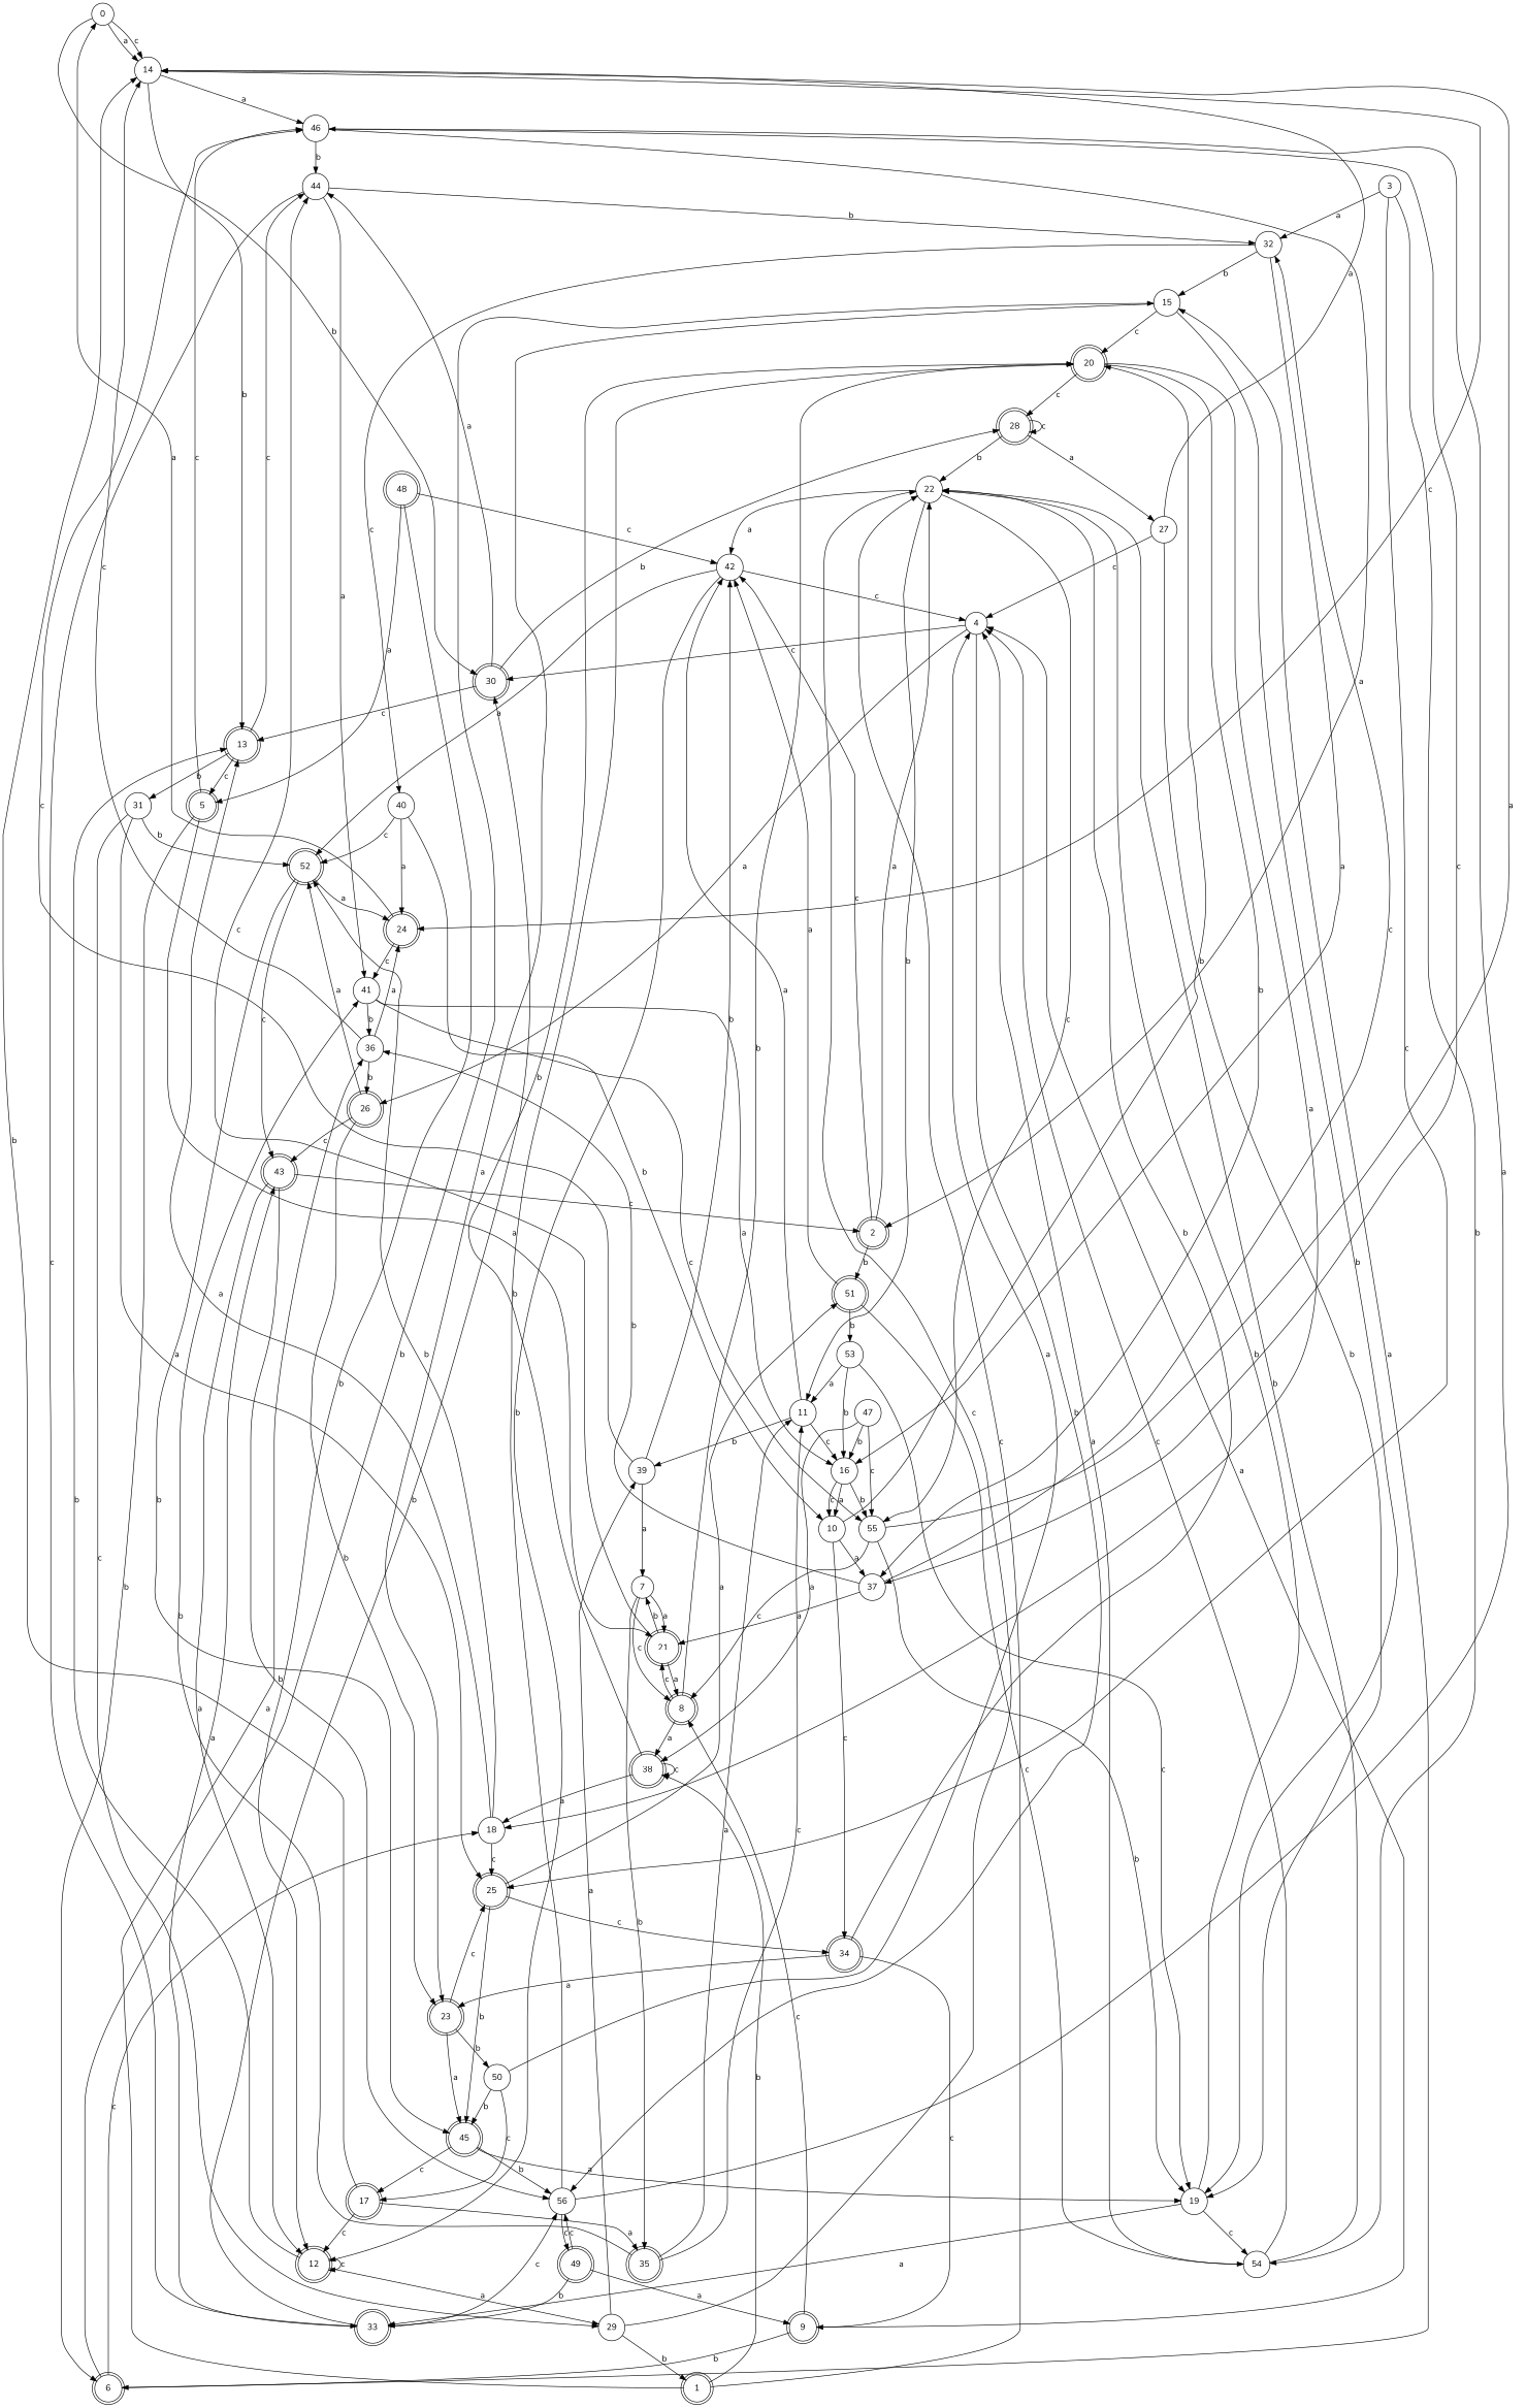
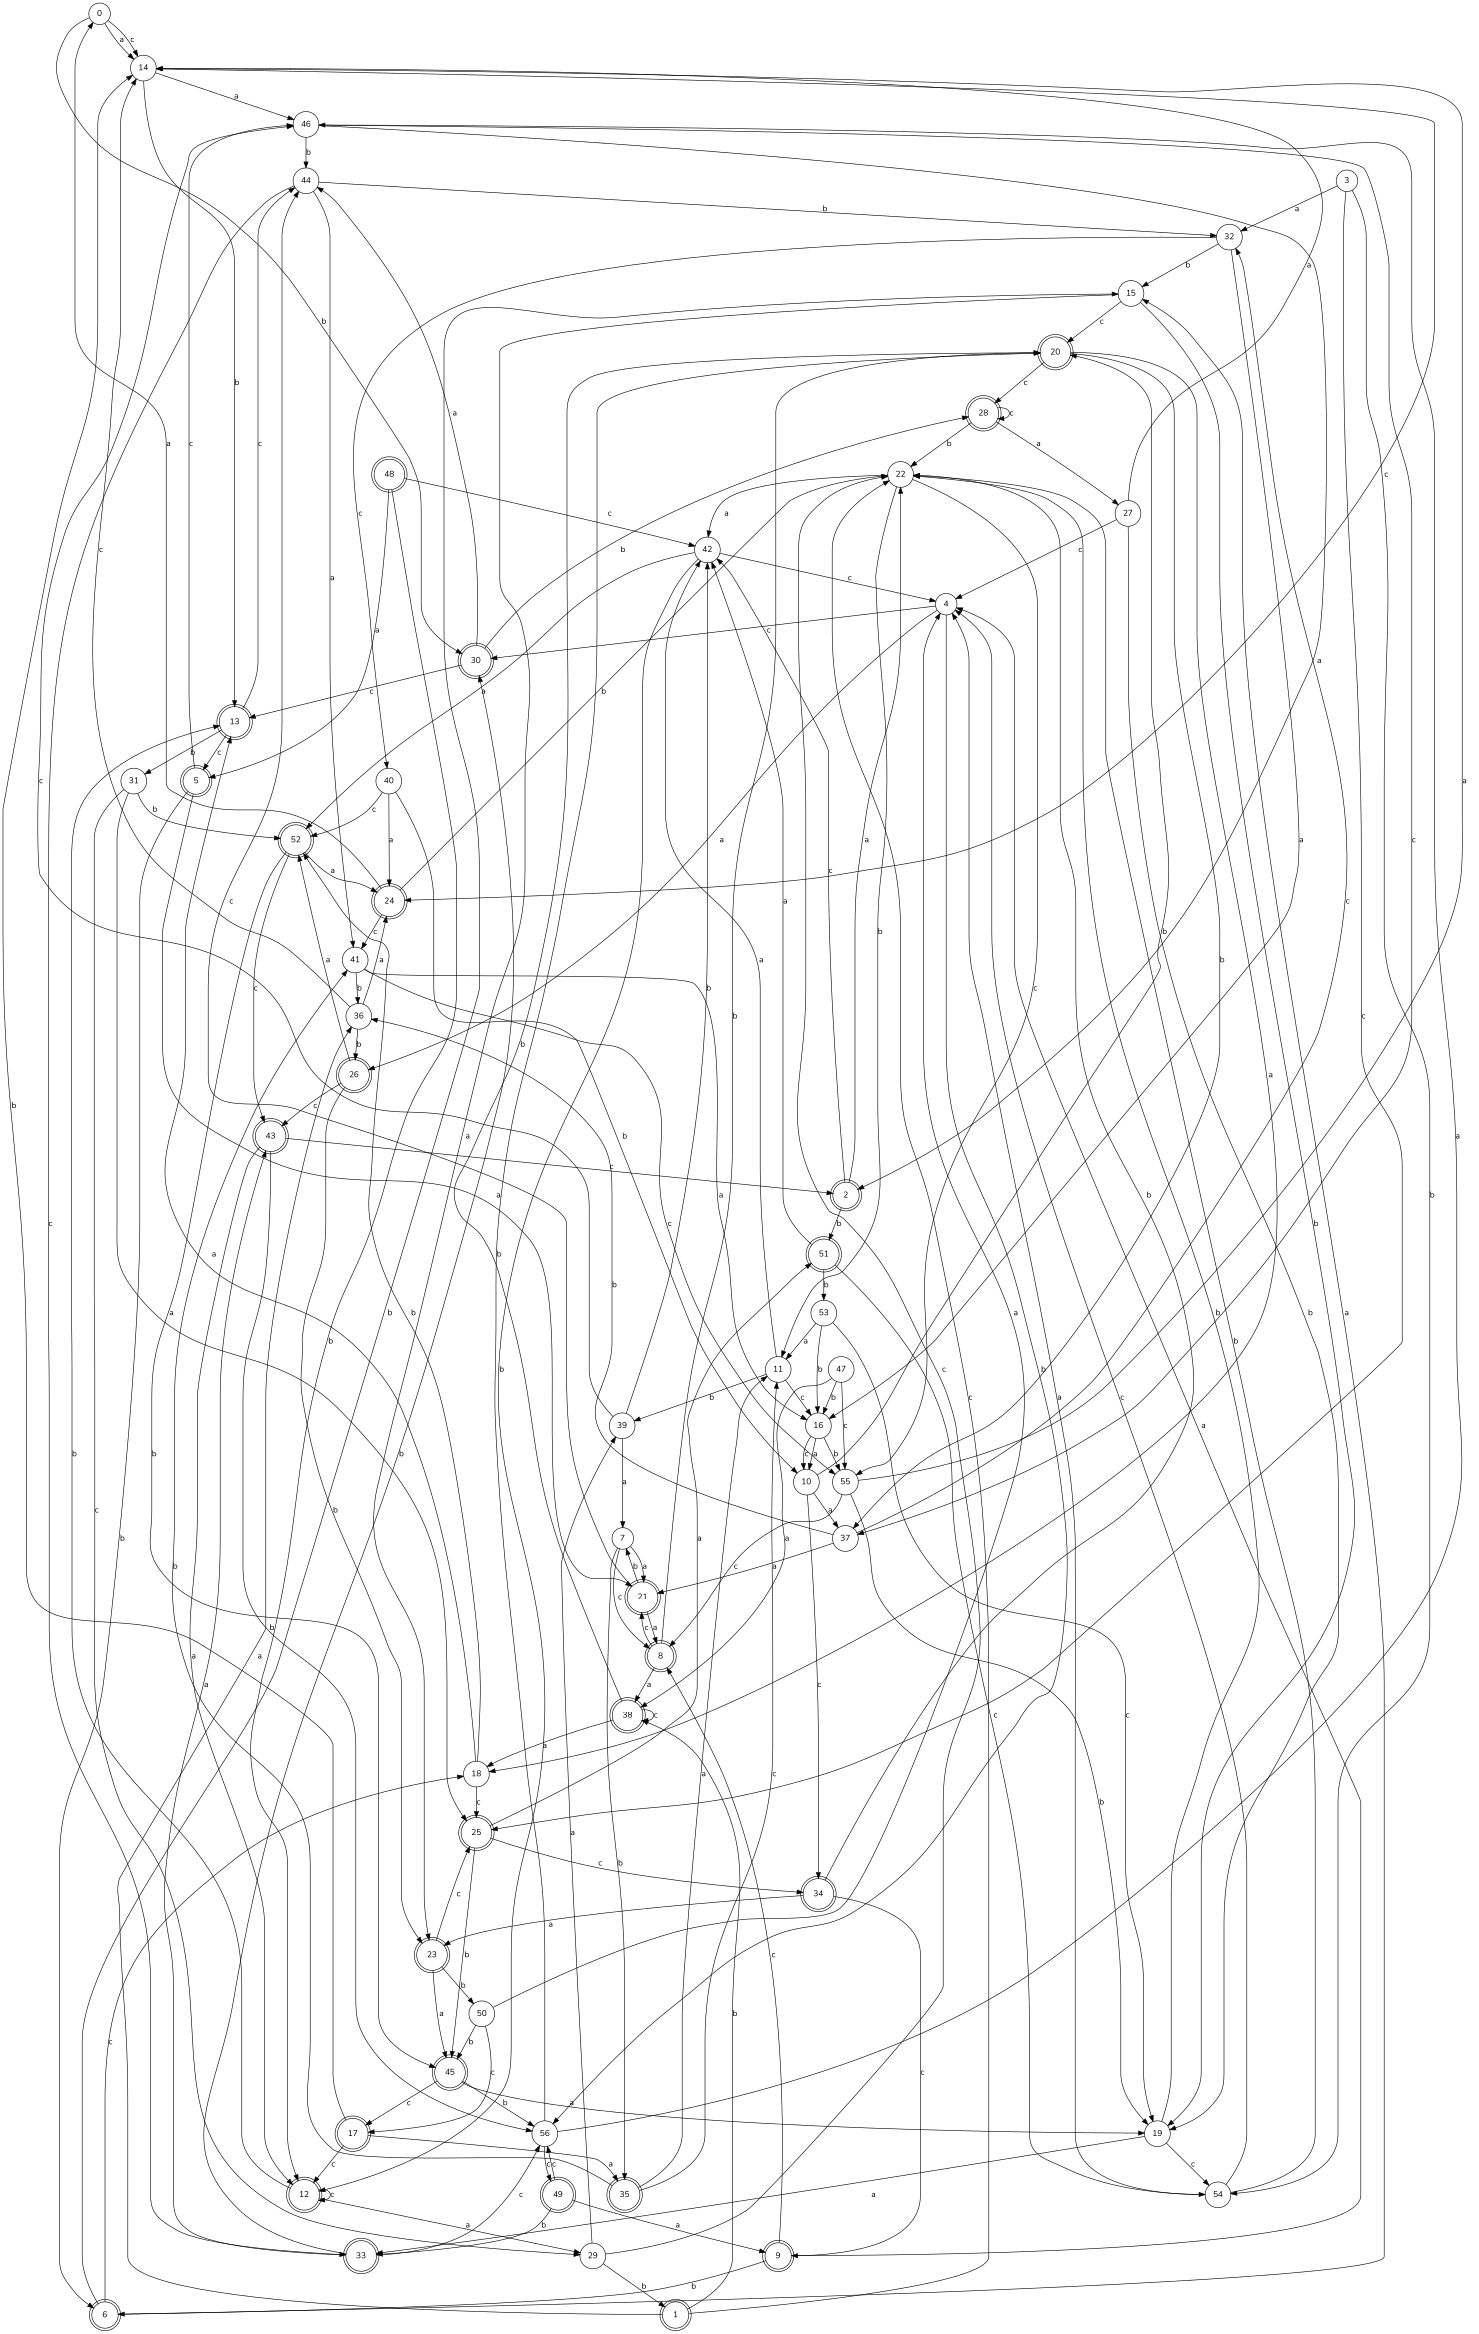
  digraph {
    fontname=Nunito
    rankdir=TB
    node [color=black fillcolor=white fontname=Nunito shape=circle style=filled]
    edge [fontname=Nunito]
    n1 [label=0]
    n2 [label=14]
    n3 [label=30 shape=doublecircle style="rounded,filled"]
    n4 [label=46]
    n5 [label=13 shape=doublecircle style="rounded,filled"]
    n6 [label=24 shape=doublecircle style="rounded,filled"]
    n7 [label=44]
    n8 [label=28 shape=doublecircle style="rounded,filled"]
    n9 [label=1 shape=doublecircle style="rounded,filled"]
    n10 [label=22]
    n11 [label=36]
    n12 [label=38 shape=doublecircle style="rounded,filled"]
    n13 [label=42]
    n14 [label=11]
    n15 [label=55]
    n16 [label=26 shape=doublecircle style="rounded,filled"]
    n17 [label=18]
    n18 [label=20 shape=doublecircle style="rounded,filled"]
    n19 [label=2 shape=doublecircle style="rounded,filled"]
    n20 [label=51 shape=doublecircle style="rounded,filled"]
    n21 [label=4]
    n22 [label=12 shape=doublecircle style="rounded,filled"]
    n23 [label=52 shape=doublecircle style="rounded,filled"]
    n24 [label=54]
    n25 [label=53]
    n26 [label=3]
    n27 [label=25 shape=doublecircle style="rounded,filled"]
    n28 [label=32]
    n29 [label=34 shape=doublecircle style="rounded,filled"]
    n30 [label=45 shape=doublecircle style="rounded,filled"]
    n31 [label=15]
    n32 [label=16]
    n33 [label=40]
    n34 [label=56]
    n35 [label=23 shape=doublecircle style="rounded,filled"]
    n36 [label=43 shape=doublecircle style="rounded,filled"]
    n37 [label=49 shape=doublecircle style="rounded,filled"]
    n38 [label=5 shape=doublecircle style="rounded,filled"]
    n39 [label=6 shape=doublecircle style="rounded,filled"]
    n40 [label=21 shape=doublecircle style="rounded,filled"]
    n41 [label=7]
    n42 [label=8 shape=doublecircle style="rounded,filled"]
    n43 [label=37]
    n44 [label=19]
    n45 [label=35 shape=doublecircle style="rounded,filled"]
    n46 [label=41]
    n47 [label=9 shape=doublecircle style="rounded,filled"]
    n48 [label=10]
    n49 [label=39]
    n50 [label=29]
    n51 [label=31]
    n52 [label=33 shape=doublecircle style="rounded,filled"]
    n53 [label=50]
    n54 [label=17 shape=doublecircle style="rounded,filled"]
    n55 [label=27]
    n56 [label=47]
    n57 [label=48 shape=doublecircle style="rounded,filled"]
    n1 -> n2 [label=a]
    n1 -> n2 [label=c]
    n1 -> n3 [label=b]
    n2 -> n4 [label=a]
    n2 -> n5 [label=b]
    n2 -> n6 [label=c]
    n3 -> n5 [label=c]
    n3 -> n7 [label=a]
    n3 -> n8 [label=b]
    n4 -> n7 [label=b]
    n4 -> n19 [label=a]
    n4 -> n43 [label=c]
    n5 -> n7 [label=c]
    n5 -> n38 [label=c]
    n5 -> n51 [label=b]
    n6 -> n1 [label=a]
+   n6 -> n10 [label=b]
    n6 -> n46 [label=c]
    n7 -> n28 [label=b]
    n7 -> n46 [label=a]
    n7 -> n52 [label=c]
    n8 -> n8 [label=c]
    n8 -> n10 [label=b]
    n8 -> n55 [label=a]
    n9 -> n10 [label=c]
    n9 -> n11 [label=a]
    n9 -> n12 [label=b]
    n10 -> n13 [label=a]
    n10 -> n14 [label=b]
    n10 -> n15 [label=c]
    n11 -> n2 [label=c]
    n11 -> n6 [label=a]
    n11 -> n16 [label=b]
    n12 -> n12 [label=c]
    n12 -> n17 [label=a]
    n12 -> n18 [label=b]
    n13 -> n21 [label=c]
    n13 -> n22 [label=b]
    n13 -> n23 [label=a]
    n14 -> n13 [label=a]
    n14 -> n32 [label=c]
    n14 -> n49 [label=b]
    n15 -> n2 [label=a]
    n15 -> n42 [label=c]
    n15 -> n44 [label=b]
    n16 -> n23 [label=a]
    n16 -> n35 [label=b]
    n16 -> n36 [label=c]
    n17 -> n5 [label=a]
    n17 -> n23 [label=b]
    n17 -> n27 [label=c]
    n18 -> n8 [label=c]
    n18 -> n17 [label=a]
    n18 -> n43 [label=b]
    n19 -> n10 [label=a]
    n19 -> n13 [label=c]
    n19 -> n20 [label=b]
    n20 -> n13 [label=a]
    n20 -> n24 [label=c]
    n20 -> n25 [label=b]
    n21 -> n3 [label=c]
    n21 -> n16 [label=a]
    n21 -> n34 [label=b]
    n22 -> n5 [label=b]
    n22 -> n22 [label=c]
    n22 -> n50 [label=a]
    n23 -> n6 [label=a]
    n23 -> n30 [label=b]
    n23 -> n36 [label=c]
    n24 -> n10 [label=b]
    n24 -> n21 [label=a]
    n24 -> n21 [label=c]
    n25 -> n14 [label=a]
    n25 -> n32 [label=b]
    n25 -> n44 [label=c]
    n26 -> n24 [label=b]
    n26 -> n27 [label=c]
    n26 -> n28 [label=a]
    n27 -> n20 [label=a]
    n27 -> n29 [label=c]
    n27 -> n30 [label=b]
    n28 -> n31 [label=b]
    n28 -> n32 [label=a]
    n28 -> n33 [label=c]
    n29 -> n10 [label=b]
    n29 -> n35 [label=a]
    n29 -> n47 [label=c]
    n30 -> n34 [label=b]
    n30 -> n44 [label=a]
    n30 -> n54 [label=c]
    n31 -> n18 [label=c]
    n31 -> n35 [label=a]
    n31 -> n44 [label=b]
    n32 -> n15 [label=b]
    n32 -> n48 [label=a]
    n32 -> n48 [label=c]
    n33 -> n6 [label=a]
    n33 -> n23 [label=c]
    n33 -> n48 [label=b]
    n34 -> n4 [label=a]
    n34 -> n18 [label=b]
    n34 -> n37 [label=c]
    n35 -> n27 [label=c]
    n35 -> n30 [label=a]
    n35 -> n53 [label=b]
    n36 -> n19 [label=c]
    n36 -> n22 [label=a]
    n36 -> n34 [label=b]
    n37 -> n34 [label=c]
    n37 -> n47 [label=a]
    n37 -> n52 [label=b]
    n38 -> n4 [label=c]
    n38 -> n39 [label=b]
    n38 -> n40 [label=a]
    n39 -> n17 [label=c]
    n39 -> n31 [label=a]
    n39 -> n31 [label=b]
    n40 -> n7 [label=c]
    n40 -> n41 [label=b]
    n40 -> n42 [label=a]
    n41 -> n40 [label=a]
    n41 -> n42 [label=c]
    n41 -> n45 [label=b]
    n42 -> n12 [label=a]
    n42 -> n18 [label=b]
    n42 -> n40 [label=c]
    n43 -> n11 [label=b]
    n43 -> n28 [label=c]
    n43 -> n40 [label=a]
    n44 -> n10 [label=b]
    n44 -> n24 [label=c]
    n44 -> n52 [label=a]
    n45 -> n14 [label=a]
    n45 -> n14 [label=c]
    n45 -> n46 [label=b]
    n46 -> n11 [label=b]
    n46 -> n15 [label=c]
    n46 -> n32 [label=a]
    n47 -> n21 [label=a]
    n47 -> n39 [label=b]
    n47 -> n42 [label=c]
    n48 -> n18 [label=b]
    n48 -> n29 [label=c]
    n48 -> n43 [label=a]
    n49 -> n4 [label=c]
    n49 -> n13 [label=b]
    n49 -> n41 [label=a]
    n50 -> n9 [label=b]
    n50 -> n10 [label=c]
    n50 -> n49 [label=a]
    n51 -> n23 [label=b]
    n51 -> n27 [label=a]
    n51 -> n50 [label=c]
    n52 -> n3 [label=b]
    n52 -> n34 [label=c]
    n52 -> n36 [label=a]
    n53 -> n21 [label=a]
    n53 -> n30 [label=b]
    n53 -> n54 [label=c]
    n54 -> n2 [label=b]
    n54 -> n22 [label=c]
    n54 -> n45 [label=a]
    n55 -> n2 [label=a]
    n55 -> n21 [label=c]
    n55 -> n44 [label=b]
    n56 -> n12 [label=a]
    n56 -> n15 [label=c]
    n56 -> n32 [label=b]
    n57 -> n13 [label=c]
    n57 -> n22 [label=b]
    n57 -> n38 [label=a]
  }
